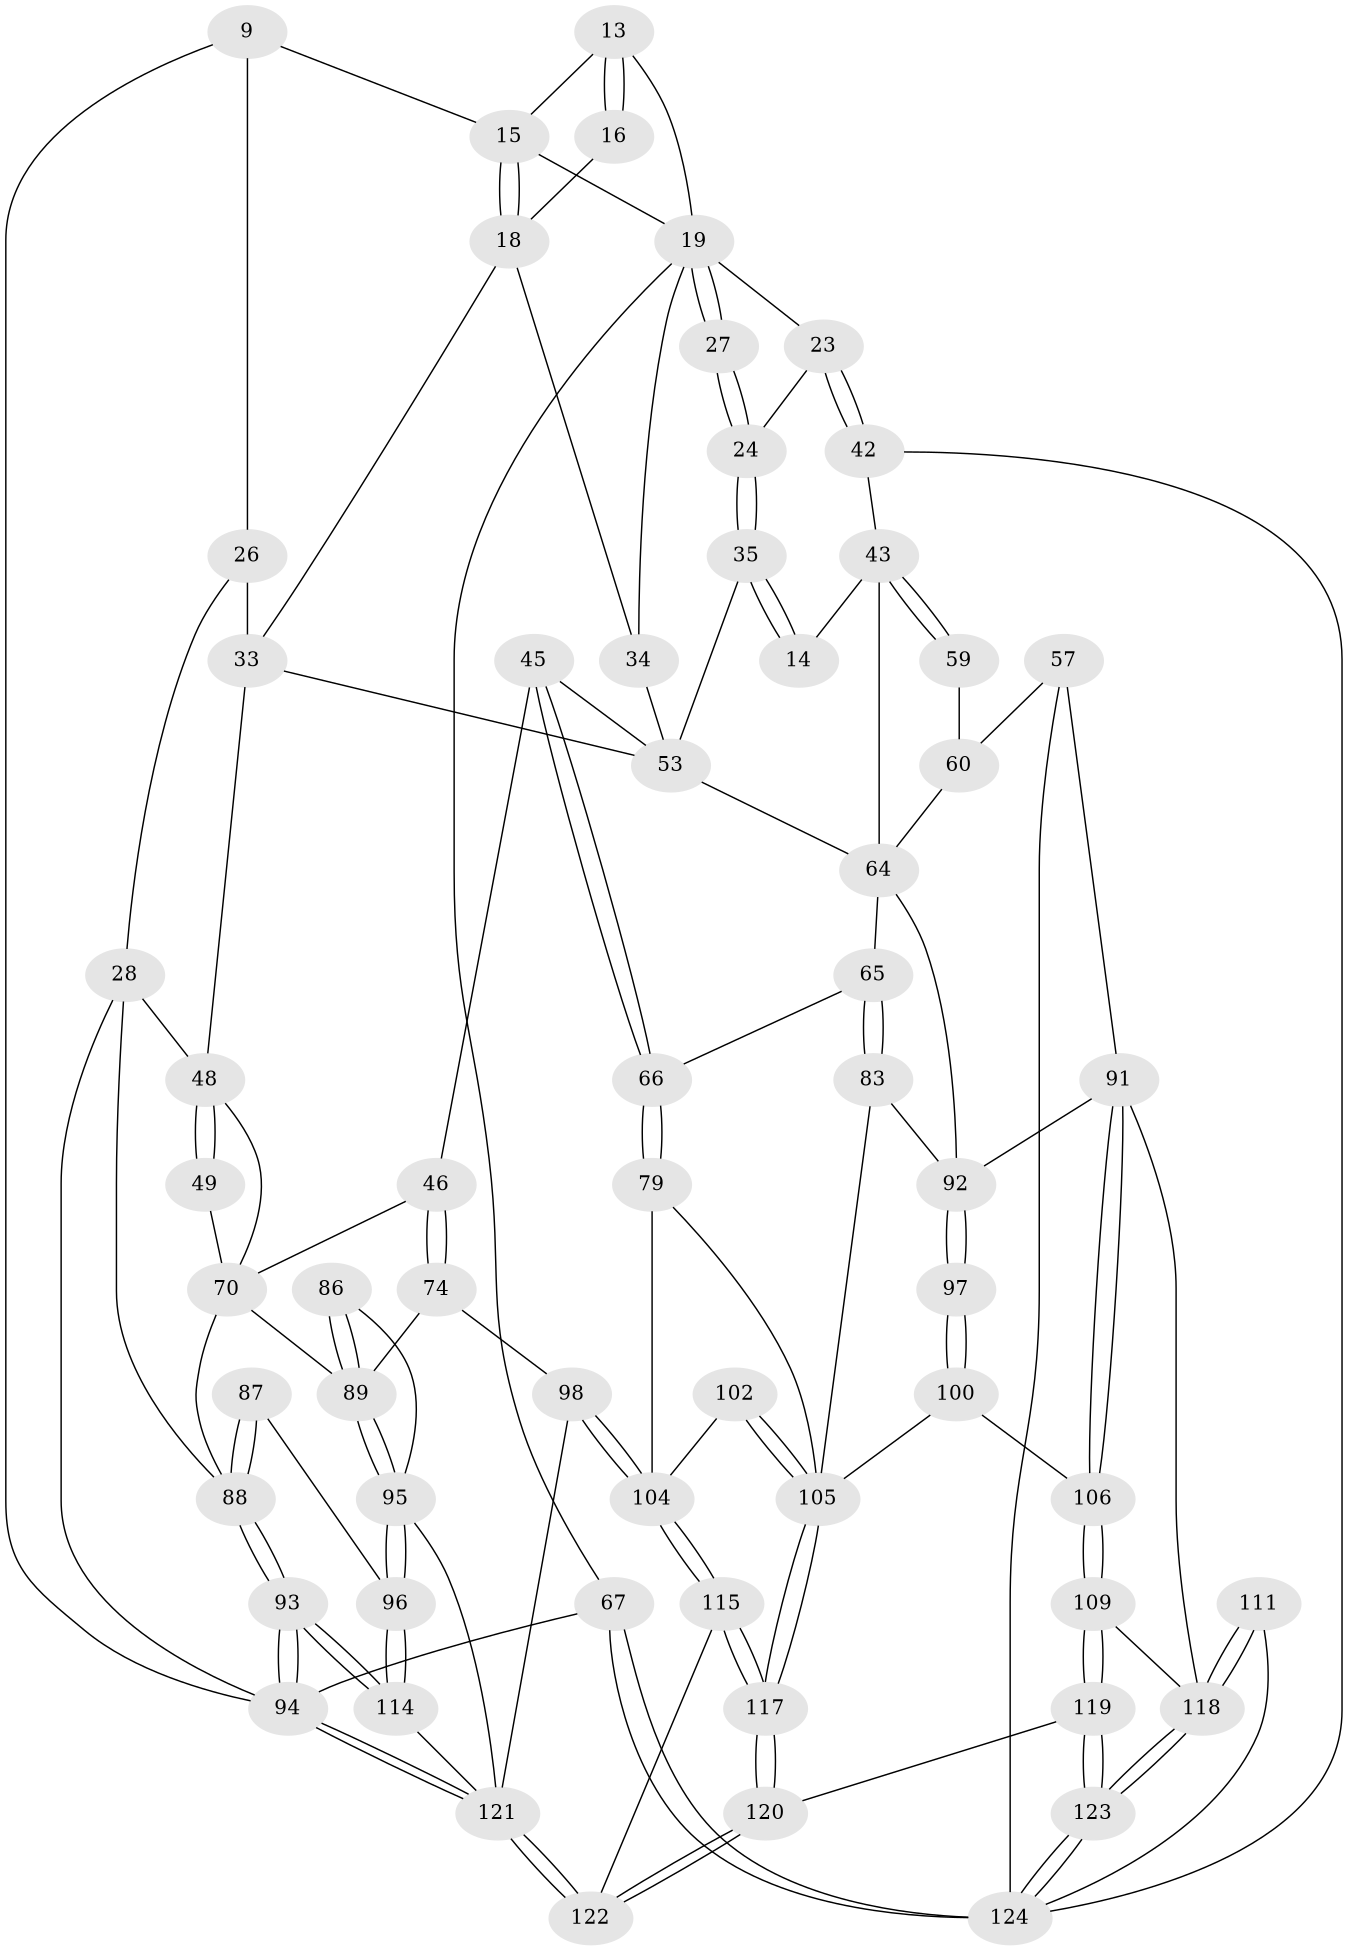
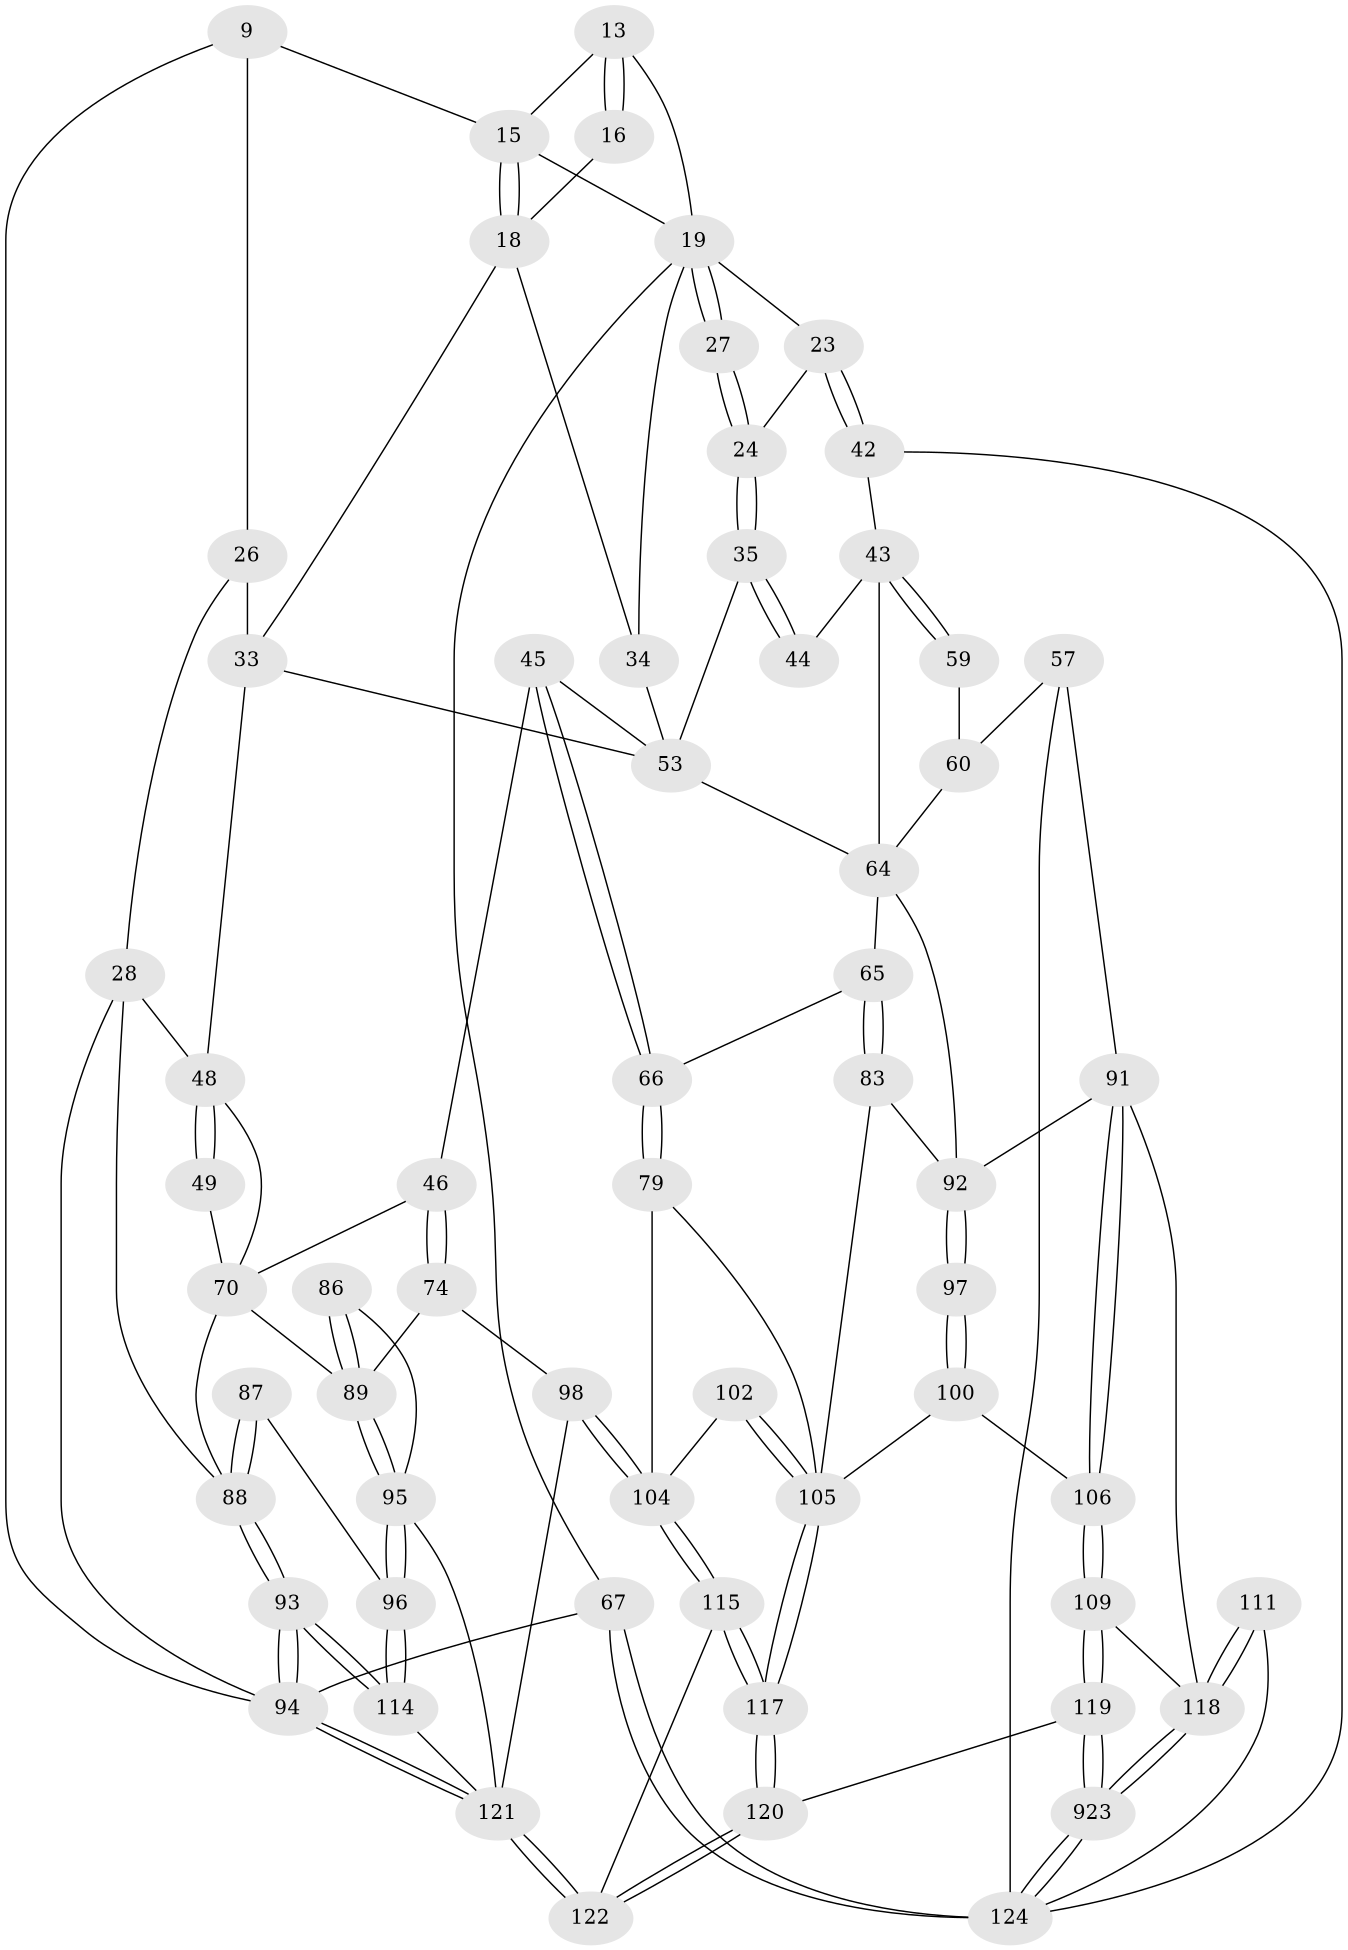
  graph {
    node [color=gray90 style=filled]
    15 [super="+8+14"]
    9
    26 [super="+25"]
    94 [super="+6"]
    19 [super="+11+10"]
    18 [super="+17"]
    33 [super="+30+29"]
    28 [super="+27"]
    121 [super="+113+112"]
    13 [super="+12"]
    16
    34 [super="+21"]
    n13 [label=27]
    23
    67 [super="+4"]
    48 [super="+37+38"]
    53 [super="+39+36+40"]
    24
    42
    124 [super="+110+68"]
    35
    43
-   44 [label=14]
+   44
    88 [super="+69+51"]
    70 [super="+55+54"]
    49
    93
    64 [super="+63+62+52"]
    59
    60 [super="+58"]
    65
    92 [super="+82"]
    45
    46
    66
    74
    79
    89 [super="+73+72"]
    98 [super="+81"]
    57
    91 [super="+90"]
    106
    118 [super="+108+107"]
    83
    97
    105 [super="+101+85"]
    104 [super="+103+80"]
    95
    115
    117
    86
    87
    96
    114
    109
-   123
+   123 [label=923]
    100
    122 [super="+116"]
    102
    120
    119
    111
    15 -- 19 [weight=2]
    15 -- 18
    15 -- 18
    9 -- 15
    9 -- 26
    9 -- 94
    26 -- 33 [weight=2]
    26 -- 28
    94 -- 121
    94 -- 121
    19 -- 34
    19 -- n13 [weight=2]
    19 -- n13
    19 -- 23
    19 -- 67
    18 -- 33
    18 -- 34
    33 -- 48
    33 -- 53
    28 -- 94
    28 -- 48
    28 -- 88
    121 -- 122 [weight=2]
    121 -- 122
    13 -- 15
    13 -- 19
    13 -- 16 [weight=2]
    13 -- 16
    16 -- 18
    34 -- 53 [weight=3]
    n13 -- 24
    n13 -- 24
    23 -- 24
    23 -- 42
    23 -- 42
    67 -- 94 [weight=2]
    67 -- 124 [weight=3]
    67 -- 124
    48 -- 70
    48 -- 49 [weight=2]
    48 -- 49
    53 -- 64 [weight=2]
    24 -- 35
    24 -- 35
    42 -- 124
    42 -- 43
    35 -- 53
    35 -- 44
    35 -- 44
    43 -- 44
    43 -- 64
    43 -- 59
    43 -- 59
    88 -- 93
    88 -- 93
    70 -- 88 [weight=2]
    70 -- 89 [weight=2]
    49 -- 70
    93 -- 94
    93 -- 94
    93 -- 114
    93 -- 114
    64 -- 65
    64 -- 92 [weight=2]
    59 -- 60 [weight=2]
    60 -- 64
    65 -- 66
    65 -- 83
    65 -- 83
    92 -- 97 [weight=2]
    92 -- 97
    45 -- 53
    45 -- 46
    45 -- 66
    45 -- 66
    46 -- 70
    46 -- 74
    46 -- 74
    66 -- 79
    66 -- 79
    74 -- 89
    74 -- 98
    79 -- 105
    79 -- 104
    89 -- 95
    89 -- 95
    98 -- 121
    98 -- 104 [weight=2]
    98 -- 104
    57 -- 124
    57 -- 60
    57 -- 91
    91 -- 92 [weight=2]
    91 -- 106
    91 -- 106
    91 -- 118
    106 -- 109
    106 -- 109
    118 -- 123
    118 -- 123
    83 -- 92
    83 -- 105
    97 -- 100
    97 -- 100
    105 -- 117
    105 -- 117
    104 -- 115
    104 -- 115
    95 -- 121
    95 -- 96
    95 -- 96
    115 -- 117
    115 -- 117
    115 -- 122
    117 -- 120
    117 -- 120
    86 -- 89 [weight=2]
    86 -- 89
    86 -- 95
    87 -- 88
    87 -- 88
    87 -- 96
    96 -- 114
    96 -- 114
    114 -- 121
    109 -- 118
    109 -- 119
    109 -- 119
    123 -- 124
    123 -- 124
    100 -- 106
    100 -- 105
    102 -- 105 [weight=2]
    102 -- 105
    102 -- 104
    120 -- 122
    120 -- 122
    119 -- 123
    119 -- 123
    119 -- 120
    111 -- 124
    111 -- 118 [weight=2]
    111 -- 118
  }
